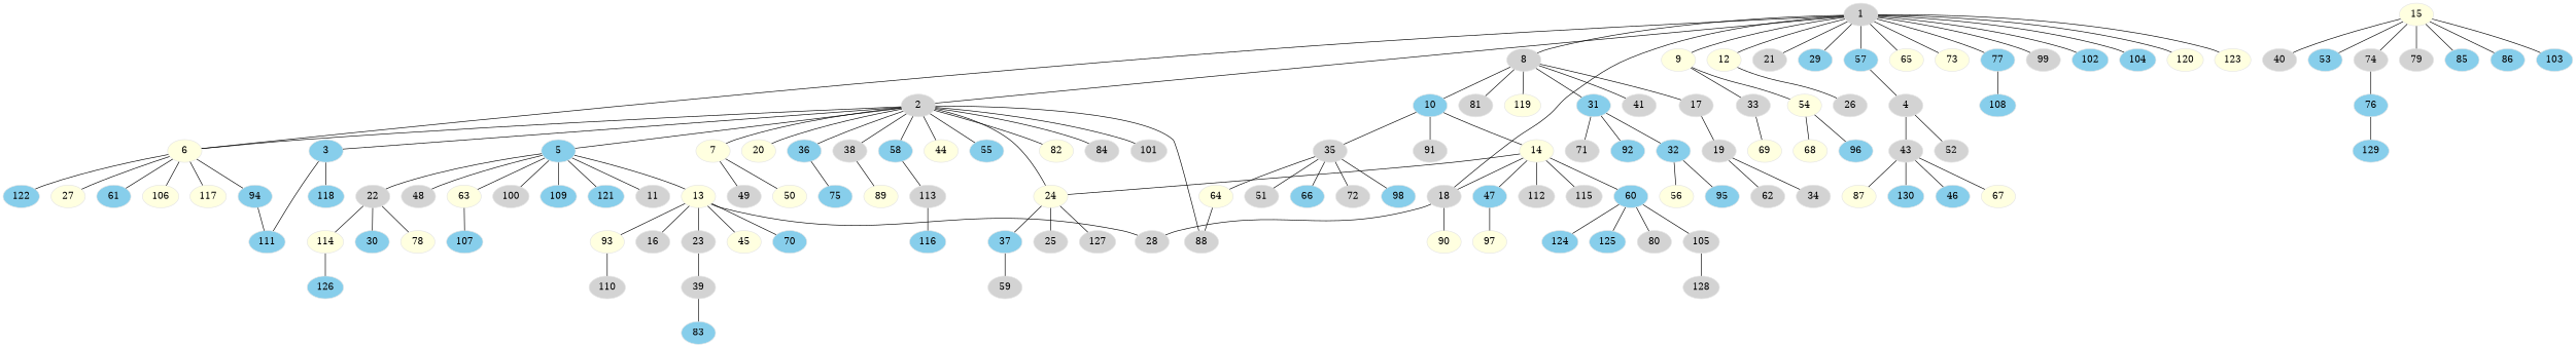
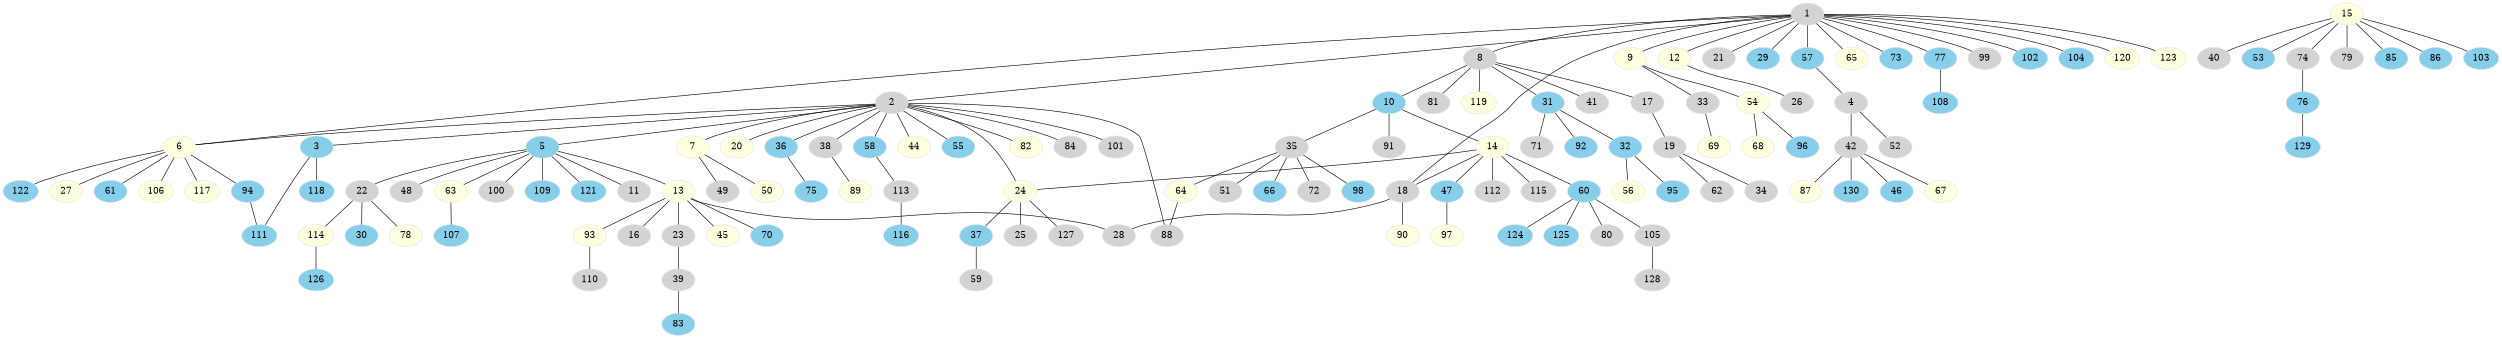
  graph {
    node [color=gray90 fillcolor=lightgrey style=filled]
    1
    2
    6 [fillcolor=lightyellow]
    8
    9 [fillcolor=lightyellow]
    12 [fillcolor=lightyellow]
    18
    21
    29 [fillcolor=skyblue]
    57 [fillcolor=skyblue]
    65 [fillcolor=lightyellow]
-   73 [fillcolor=lightyellow]
+   73 [fillcolor=skyblue]
    77 [fillcolor=skyblue]
    99
    102 [fillcolor=skyblue]
    104 [fillcolor=skyblue]
    120 [fillcolor=lightyellow]
    123 [fillcolor=lightyellow]
    3 [fillcolor=skyblue]
    5 [fillcolor=skyblue]
    7 [fillcolor=lightyellow]
    20 [fillcolor=lightyellow]
    24 [fillcolor=lightyellow]
    36 [fillcolor=skyblue]
    38
    44 [fillcolor=lightyellow]
    55 [fillcolor=skyblue]
    58 [fillcolor=skyblue]
    82 [fillcolor=lightyellow]
    84
    88
    101
    4
-   43
+   43 [label=42]
    52
    27 [fillcolor=lightyellow]
    61 [fillcolor=skyblue]
    94 [fillcolor=skyblue]
    106 [fillcolor=lightyellow]
    117 [fillcolor=lightyellow]
    122 [fillcolor=skyblue]
    10 [fillcolor=skyblue]
    17
    31 [fillcolor=skyblue]
    41
    81
    119 [fillcolor=lightyellow]
    33
    54 [fillcolor=lightyellow]
    26
    28
    90 [fillcolor=lightyellow]
    108 [fillcolor=skyblue]
    111 [fillcolor=skyblue]
    118 [fillcolor=skyblue]
    11
    13 [fillcolor=lightyellow]
    22
    48
    63 [fillcolor=lightyellow]
    100
    109 [fillcolor=skyblue]
    121 [fillcolor=skyblue]
    49
    50 [fillcolor=lightyellow]
    25
    37 [fillcolor=skyblue]
    127
    75 [fillcolor=skyblue]
    89 [fillcolor=lightyellow]
    113
    46 [fillcolor=skyblue]
    67 [fillcolor=lightyellow]
    87 [fillcolor=lightyellow]
    130 [fillcolor=skyblue]
    16
    23
    45 [fillcolor=lightyellow]
    70 [fillcolor=skyblue]
    93 [fillcolor=lightyellow]
    30 [fillcolor=skyblue]
    78 [fillcolor=lightyellow]
    114 [fillcolor=lightyellow]
    107 [fillcolor=skyblue]
    14 [fillcolor=lightyellow]
    35
    91
    19
    32 [fillcolor=skyblue]
    71
    92 [fillcolor=skyblue]
    69 [fillcolor=lightyellow]
    68 [fillcolor=lightyellow]
    96 [fillcolor=skyblue]
    47 [fillcolor=skyblue]
    60 [fillcolor=skyblue]
    112
    115
    51
    64 [fillcolor=lightyellow]
    66 [fillcolor=skyblue]
    72
    98 [fillcolor=skyblue]
    15 [fillcolor=lightyellow]
    40
    53 [fillcolor=skyblue]
    74
    79
    85 [fillcolor=skyblue]
    86 [fillcolor=skyblue]
    103 [fillcolor=skyblue]
    39
    110
    97 [fillcolor=lightyellow]
    80
    105
    124 [fillcolor=skyblue]
    125 [fillcolor=skyblue]
    76 [fillcolor=skyblue]
    34
    62
    126 [fillcolor=skyblue]
    83 [fillcolor=skyblue]
    59
    56 [fillcolor=lightyellow]
    95 [fillcolor=skyblue]
    116 [fillcolor=skyblue]
    128
    129 [fillcolor=skyblue]
    1 -- 2
    1 -- 6
    1 -- 8
    1 -- 9
    1 -- 12
    1 -- 18
    1 -- 21
    1 -- 29
    1 -- 57
    1 -- 65
    1 -- 73
    1 -- 77
    1 -- 99
    1 -- 102
    1 -- 104
    1 -- 120
    1 -- 123
    2 -- 6
    2 -- 3
    2 -- 5
    2 -- 7
    2 -- 20
    2 -- 24
    2 -- 36
    2 -- 38
    2 -- 44
    2 -- 55
    2 -- 58
    2 -- 82
    2 -- 84
    2 -- 88
    2 -- 101
    6 -- 27
    6 -- 61
    6 -- 94
    6 -- 106
    6 -- 117
    6 -- 122
    8 -- 10
    8 -- 17
    8 -- 31
    8 -- 41
    8 -- 81
    8 -- 119
    9 -- 33
    9 -- 54
    12 -- 26
    18 -- 28
    18 -- 90
    57 -- 4
    77 -- 108
    3 -- 111
    3 -- 118
    5 -- 11
    5 -- 13
    5 -- 22
    5 -- 48
    5 -- 63
    5 -- 100
    5 -- 109
    5 -- 121
    7 -- 49
    7 -- 50
    24 -- 25
    24 -- 37
    24 -- 127
    36 -- 75
    38 -- 89
    58 -- 113
    4 -- 43
    4 -- 52
    43 -- 46
    43 -- 67
    43 -- 87
    43 -- 130
    94 -- 111
    10 -- 14
    10 -- 35
    10 -- 91
    17 -- 19
    31 -- 32
    31 -- 71
    31 -- 92
    33 -- 69
    54 -- 68
    54 -- 96
    13 -- 28
    13 -- 16
    13 -- 23
    13 -- 45
    13 -- 70
    13 -- 93
    22 -- 30
    22 -- 78
    22 -- 114
    63 -- 107
    37 -- 59
    113 -- 116
    23 -- 39
    93 -- 110
    114 -- 126
    14 -- 18
    14 -- 24
    14 -- 47
    14 -- 60
    14 -- 112
    14 -- 115
    35 -- 51
    35 -- 64
    35 -- 66
    35 -- 72
    35 -- 98
    19 -- 34
    19 -- 62
    32 -- 56
    32 -- 95
    47 -- 97
    60 -- 80
    60 -- 105
    60 -- 124
    60 -- 125
    64 -- 88
    15 -- 40
    15 -- 53
    15 -- 74
    15 -- 79
    15 -- 85
    15 -- 86
    15 -- 103
    74 -- 76
    39 -- 83
    105 -- 128
    76 -- 129
  }
